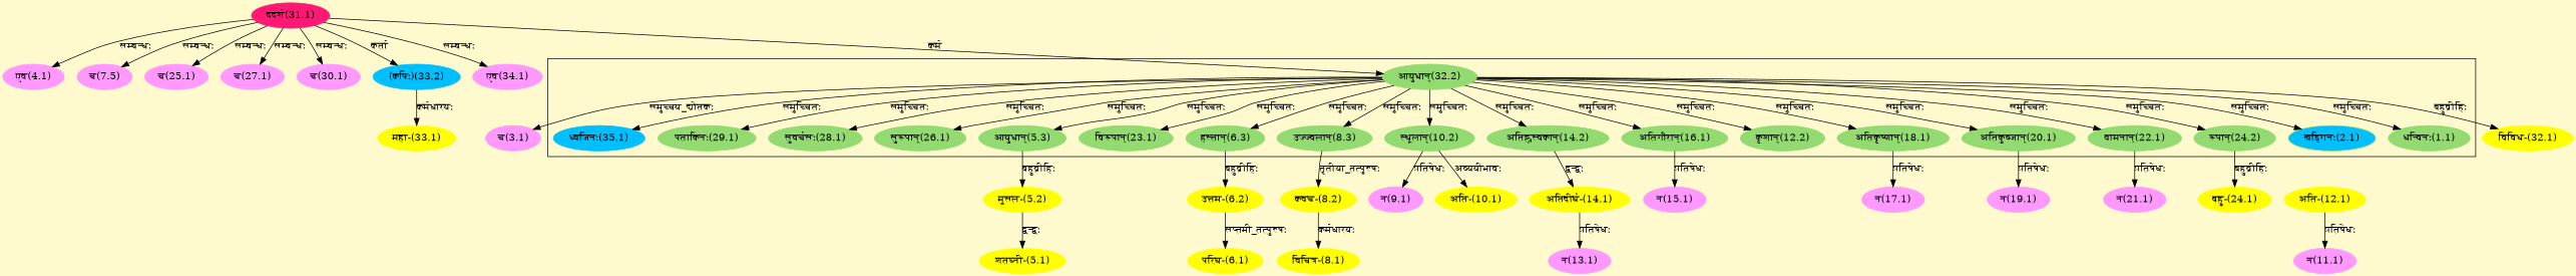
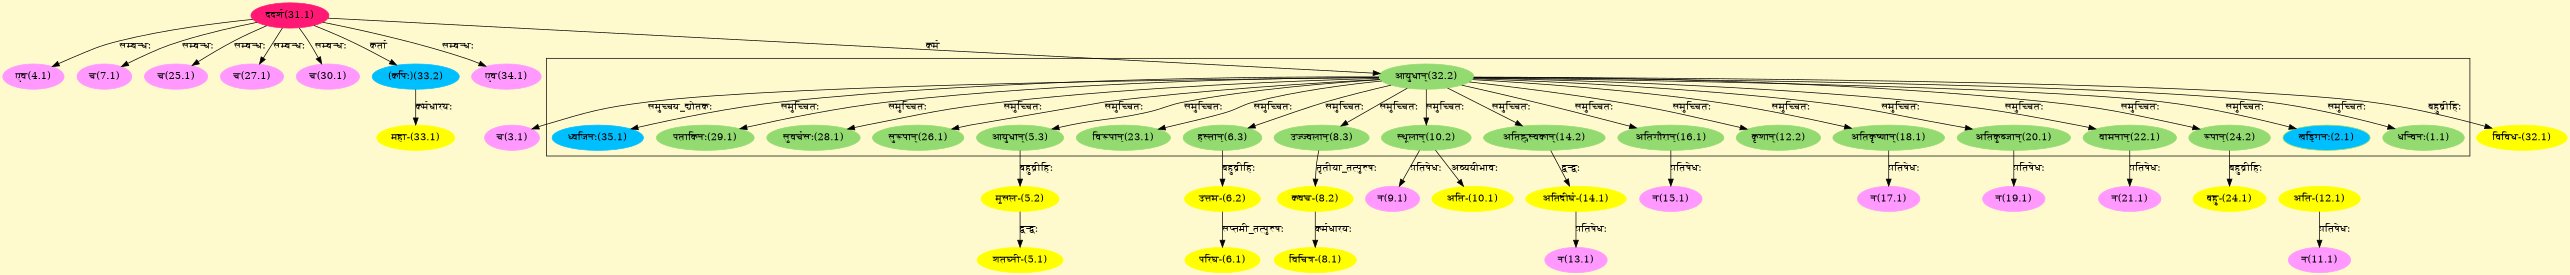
  digraph {
    bgcolor=lemonchiffon1
    compound=true
    rankdir=BT
    node [color="#93DB70" style=filled]
    edge [dir=back]
    n1 [label="धन्विनः(1.1)"]
    n2 [label="आयुधान्(32.2)"]
    n3 [fillcolor="#00BFFF" label="खड्गिनः(2.1)"]
    n4 [label="आयुधान्(5.3)"]
    n5 [label="हस्तान्(6.3)"]
    n6 [label="उज्ज्वलान्(8.3)"]
    n7 [label="स्थूलान्(10.2)"]
    n8 [label="कृशान्(12.2)"]
    n9 [label="अतिह्रस्वकान्(14.2)"]
    n10 [label="अतिगौरान्(16.1)"]
    n11 [label="अतिकृष्णान्(18.1)"]
    n12 [label="अतिकुब्जान्(20.1)"]
    n13 [label="वामनान्(22.1)"]
    n14 [label="विरूपान्(23.1)"]
    n15 [label="रूपान्(24.2)"]
    n16 [label="सुरूपान्(26.1)"]
    n17 [label="सुवर्चसः(28.1)"]
    n18 [label="पताकिनः(29.1)"]
    n19 [color="#00BFFF" label="ध्वजिनः(35.1)"]
    n20 [color="#FF1975" label="ददर्श(31.1)"]
    n21 [color="#FF99FF" label="च(3.1)"]
    n22 [color="#FF99FF" label="एव(4.1)"]
    n23 [color="#FFFF00" label="शतघ्नी-(5.1)"]
    n24 [color="#FFFF00" label="मुसल-(5.2)"]
    n25 [color="#FFFF00" label="परिघ-(6.1)"]
    n26 [color="#FFFF00" label="उत्तम-(6.2)"]
-   n27 [color="#FF99FF" label="च(7.5)"]
+   n27 [color="#FF99FF" label="च(7.1)"]
    n28 [color="#FFFF00" label="विचित्र-(8.1)"]
    n29 [color="#FFFF00" label="कवच-(8.2)"]
    n30 [color="#FF99FF" label="न(9.1)"]
    n31 [color="#FFFF00" label="अति-(10.1)"]
    n32 [color="#FF99FF" label="न(11.1)"]
    n33 [color="#FFFF00" label="अति-(12.1)"]
    n34 [color="#FF99FF" label="न(13.1)"]
    n35 [color="#FFFF00" label="अतिदीर्घ-(14.1)"]
    n36 [color="#FF99FF" label="न(15.1)"]
    n37 [color="#FF99FF" label="न(17.1)"]
    n38 [color="#FF99FF" label="न(19.1)"]
    n39 [color="#FF99FF" label="न(21.1)"]
    n40 [color="#FFFF00" label="बहु-(24.1)"]
    n41 [color="#FF99FF" label="च(25.1)"]
    n42 [color="#FF99FF" label="च(27.1)"]
    n43 [color="#FF99FF" label="च(30.1)"]
    n44 [color="#FFFF00" label="विविध-(32.1)"]
    n45 [color="#FFFF00" label="महा-(33.1)"]
    n46 [color="#00BFFF" label="(कपिः)(33.2)"]
    n47 [color="#FF99FF" label="एव(34.1)"]
    subgraph cluster_1 {
      n1
      n2
      n3
      n4
      n5
      n6
      n7
      n8
      n9
      n10
      n11
      n12
      n13
      n14
      n15
      n16
      n17
      n18
      n19
    }
    n1 -> n2 [label="समुच्चितः"]
    n2 -> n20 [label="कर्म"]
    n3 -> n2 [label="समुच्चितः"]
    n4 -> n2 [label="समुच्चितः"]
    n5 -> n2 [label="समुच्चितः"]
    n6 -> n2 [label="समुच्चितः"]
    n7 -> n2 [label="समुच्चितः"]
    n8 -> n2 [label="समुच्चितः"]
    n9 -> n2 [label="समुच्चितः"]
    n10 -> n2 [label="समुच्चितः"]
    n11 -> n2 [label="समुच्चितः"]
    n12 -> n2 [label="समुच्चितः"]
    n13 -> n2 [label="समुच्चितः"]
    n14 -> n2 [label="समुच्चितः"]
    n15 -> n2 [label="समुच्चितः"]
    n16 -> n2 [label="समुच्चितः"]
    n17 -> n2 [label="समुच्चितः"]
    n18 -> n2 [label="समुच्चितः"]
    n19 -> n2 [label="समुच्चितः"]
    n21 -> n2 [label="समुच्चय_द्योतकः"]
    n22 -> n20 [label="सम्बन्धः"]
    n23 -> n24 [label="द्वन्द्वः"]
    n24 -> n4 [label="बहुव्रीहिः"]
    n25 -> n26 [label="सप्तमी_तत्पुरुषः"]
    n26 -> n5 [label="बहुव्रीहिः"]
    n27 -> n20 [label="सम्बन्धः"]
    n28 -> n29 [label="कर्मधारयः"]
    n29 -> n6 [label="तृतीया_तत्पुरुषः"]
    n30 -> n7 [label="प्रतिषेधः"]
    n31 -> n7 [label="अव्ययीभावः"]
    n32 -> n33 [label="प्रतिषेधः"]
    n34 -> n35 [label="प्रतिषेधः"]
    n35 -> n9 [label="द्वन्द्वः"]
    n36 -> n10 [label="प्रतिषेधः"]
    n37 -> n11 [label="प्रतिषेधः"]
    n38 -> n12 [label="प्रतिषेधः"]
    n39 -> n13 [label="प्रतिषेधः"]
    n40 -> n15 [label="बहुव्रीहिः"]
    n41 -> n20 [label="सम्बन्धः"]
    n42 -> n20 [label="सम्बन्धः"]
    n43 -> n20 [label="सम्बन्धः"]
    n44 -> n2 [label="बहुव्रीहिः"]
    n45 -> n46 [label="कर्मधारयः"]
    n46 -> n20 [label="कर्ता"]
    n47 -> n20 [label="सम्बन्धः"]
  }
